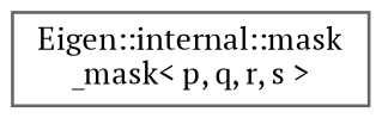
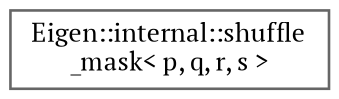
  digraph {
    rankdir=LR
    fontname="PT Serif"
-   n1 [color=grey40 fillcolor=white fontname="PT Serif" fontsize=10 height=0.2 label="Eigen::internal::mask\l_mask\< p, q, r, s \>" shape=box style=filled width=0.4]
+   n1 [color=grey40 fillcolor=white fontname="PT Serif" fontsize=10 height=0.2 label="Eigen::internal::shuffle\l_mask\< p, q, r, s \>" shape=box style=filled width=0.4]
  }
